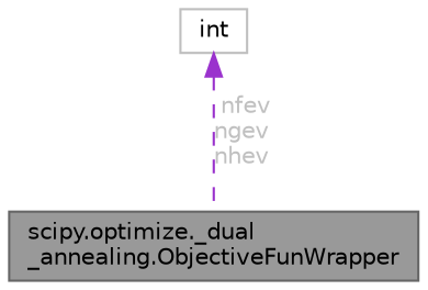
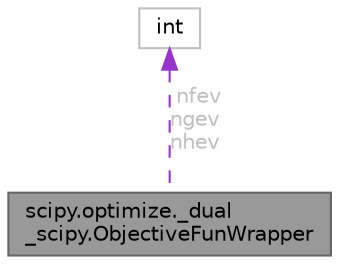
  digraph {
    node [fontname=Helvetica fontsize=10 shape=box style=filled]
-   n1 [color=gray40 fillcolor=grey60 fontcolor=black height=0.2 label="scipy.optimize._dual\l_annealing.ObjectiveFunWrapper" width=0.4]
+   n1 [color=gray40 fillcolor=grey60 fontcolor=black height=0.2 label="scipy.optimize._dual\l_scipy.ObjectiveFunWrapper" width=0.4]
    n2 [color=grey75 fillcolor=white height=0.2 label=int width=0.4]
    n2 -> n1 [color=darkorchid3 dir=back fontcolor=grey fontname=Helvetica fontsize=10 label=" nfev\nngev\nnhev" labelfontname=Helvetica labelfontsize=10 style=dashed]
  }
